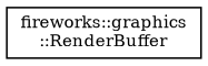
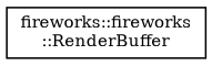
  digraph {
    rankdir=LR
    fontname="DejaVu Serif"
-   n1 [color=black fillcolor=white fontname="DejaVu Serif" fontsize=10 height=0.2 label="fireworks::graphics\l::RenderBuffer" shape=record style=filled width=0.4]
+   n1 [color=black fillcolor=white fontname="DejaVu Serif" fontsize=10 height=0.2 label="fireworks::fireworks\l::RenderBuffer" shape=record style=filled width=0.4]
  }
